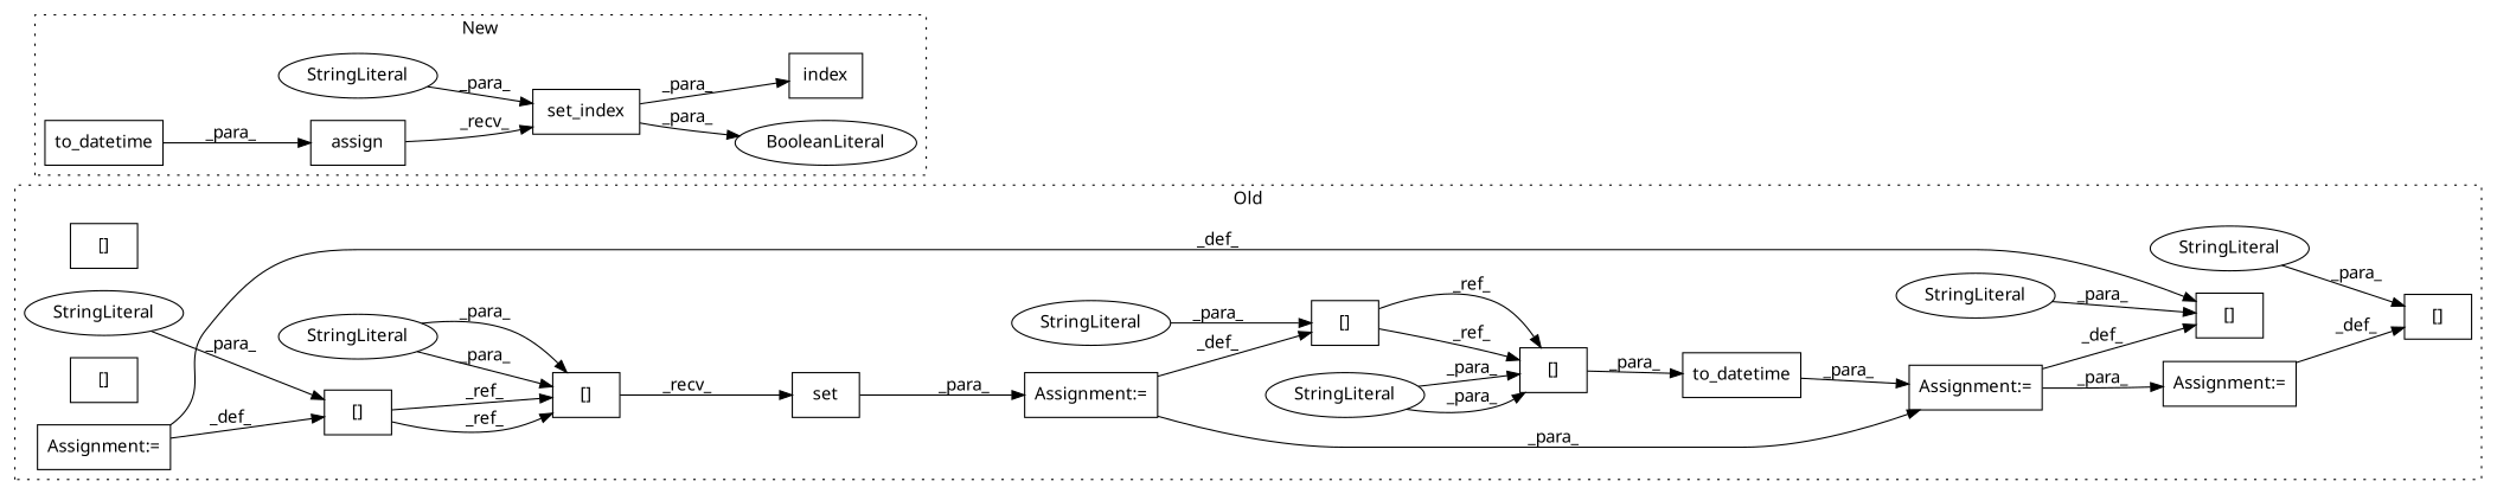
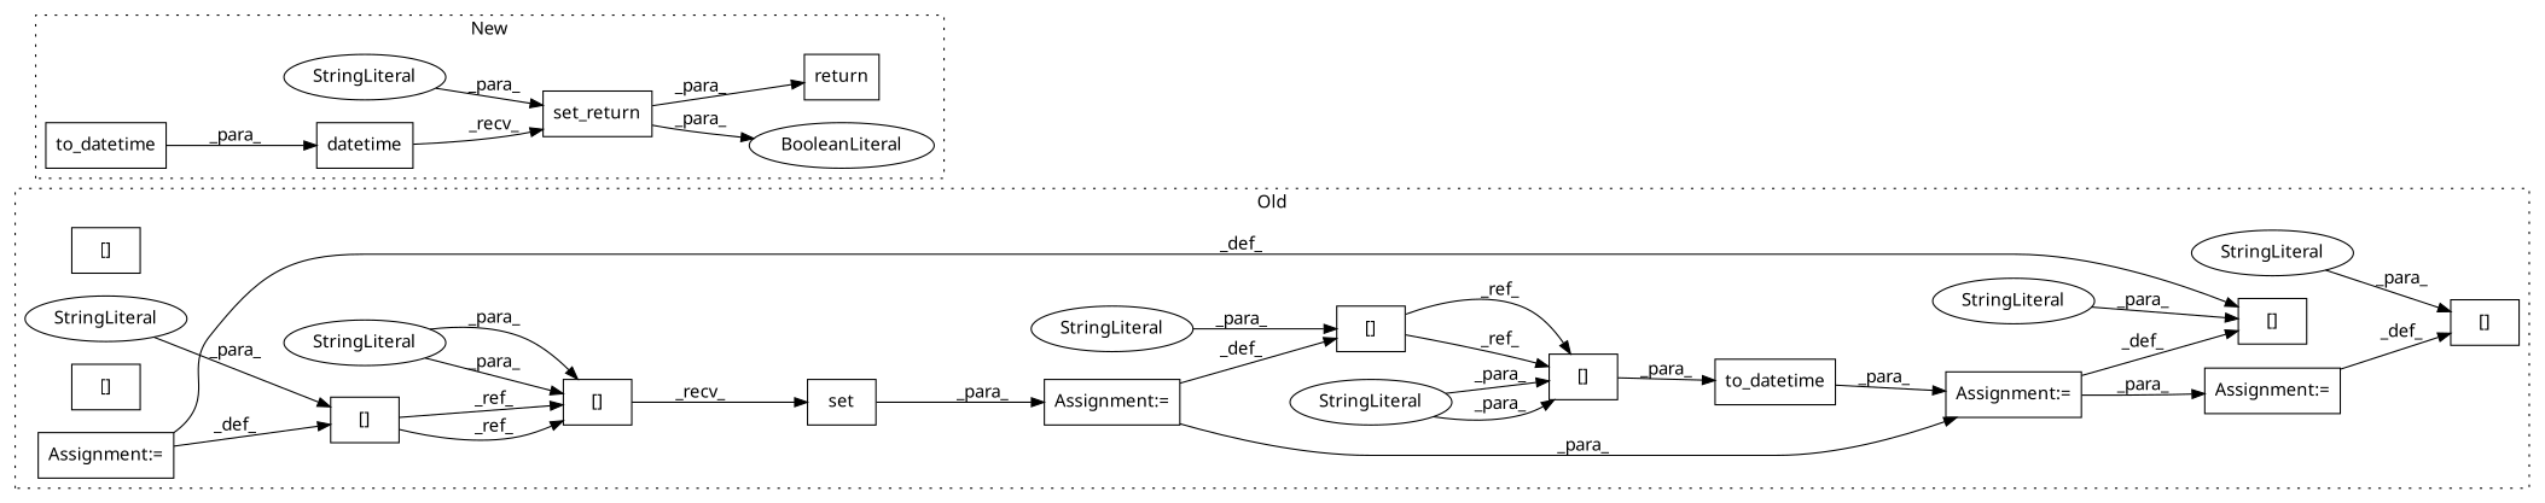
  digraph {
    fontname="Noto Sans"
    rankdir=LR
    node [a=2 fontname="Noto Sans" l="5,1" s="6974,6985" shape=box]
    edge [fontname="Noto Sans"]
    n1 [a=32 l="12,1" label=to_datetime s="6962,6986"]
    n2 [a=7 l=1 label="Assignment:=" s=7048]
    n3 [label="[]" s="6867,6884"]
    n4 [a=45 l=12 label=StringLiteral s=6872 shape=ellipse]
    n5 [a=7 l=1 label="Assignment:=" s=6954]
    n6 [a=7 l=1 label="Assignment:=" s=6885]
    n7 [label="[]" s="7036,7047"]
    n8 [a=32 l="6,1" label=set s="6899,6933"]
    n9 [label="[]"]
    n10 [a=45 l=6 label=StringLiteral s=7041 shape=ellipse]
    n11 [label="[]" s="6793,6804"]
    n12 [a=45 l=6 label=StringLiteral s=6798 shape=ellipse]
    n13 [label="[]" s="6942,6953"]
    n14 [a=45 l=6 label=StringLiteral s=6979 shape=ellipse]
    n15 [label="[]" s="6886,6897"]
    n16 [a=45 l=6 label=StringLiteral s=6947 shape=ellipse]
    n17 [a=45 l=6 label=StringLiteral s=6891 shape=ellipse]
    n18 [a=7 l=1 label="Assignment:=" s=6805]
    n19 [label="[]" s="6886,6897"]
    n20 [label="[]"]
-   n21 [a=32 l="10,1" label=set_index s="6814,6836"]
+   n21 [a=32 l="10,1" label=set_return s="6814,6836"]
    n22 [a=9 l=5 label=BooleanLiteral s=6831 shape=ellipse]
    n23 [a=45 l=6 label=StringLiteral s=6824 shape=ellipse]
    n24 [a=32 l="12,1" label=to_datetime s="6664,6729"]
-   n25 [a=41 l=7 label=index s=6638]
-   n26 [a=32 l="7,1" label=assign s="6650,6812"]
+   n25 [a=41 l=7 label=return s=6638]
+   n26 [a=32 l="7,1" label=datetime s="6650,6812"]
    subgraph cluster_1 {
      label=Old
      style=dotted
      n1
      n2
      n3
      n4
      n5
      n6
      n7
      n8
      n9
      n10
      n11
      n12
      n13
      n14
      n15
      n16
      n17
      n18
      n19
      n20
    }
    subgraph cluster_2 {
      label=New
      style=dotted
      n21
      n22
      n23
      n24
      n25
      n26
    }
    n1 -> n5 [label=_para_]
    n2 -> n7 [label=_def_]
    n3 -> n20 [label=_ref_]
    n3 -> n20 [label=_ref_]
    n4 -> n3 [label=_para_]
    n5 -> n2 [label=_para_]
    n5 -> n13 [label=_def_]
    n6 -> n3 [label=_def_]
    n6 -> n5 [label=_para_]
    n8 -> n6 [label=_para_]
    n10 -> n7 [label=_para_]
    n11 -> n19 [label=_ref_]
    n11 -> n19 [label=_ref_]
    n12 -> n11 [label=_para_]
    n14 -> n20 [label=_para_]
    n14 -> n20 [label=_para_]
    n16 -> n13 [label=_para_]
    n17 -> n19 [label=_para_]
    n17 -> n19 [label=_para_]
    n18 -> n11 [label=_def_]
    n18 -> n13 [label=_def_]
    n19 -> n8 [label=_recv_]
    n20 -> n1 [label=_para_]
    n21 -> n22 [label=_para_]
    n21 -> n25 [label=_para_]
    n23 -> n21 [label=_para_]
    n24 -> n26 [label=_para_]
    n26 -> n21 [label=_recv_]
  }
